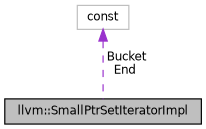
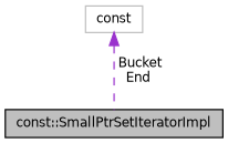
  digraph {
    node [fontname=Helvetica fontsize=10 shape=record]
-   n1 [color=black fillcolor=grey75 fontcolor=black height=0.2 label="llvm::SmallPtrSetIteratorImpl" style=filled width=0.4]
+   n1 [color=black fillcolor=grey75 fontcolor=black height=0.2 label="const::SmallPtrSetIteratorImpl" style=filled width=0.4]
    n2 [color=grey75 height=0.2 label=const width=0.4]
    n2 -> n1 [color=darkorchid3 dir=back fontname=Helvetica fontsize=10 label=" Bucket\nEnd" labelfontname=Helvetica labelfontsize=10 style=dashed]
  }
